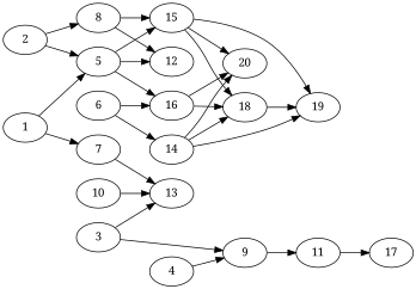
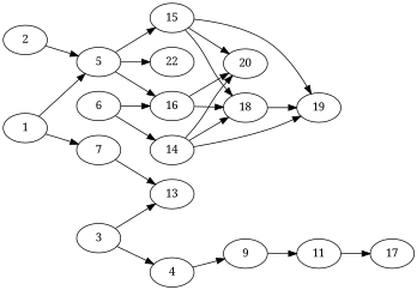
  digraph {
    fontname="Noto Serif"
    rankdir=LR
    node [alpha=0.10 fontname="Noto Serif"]
    edge [fontname="Noto Serif"]
    1 [alpha=0.17 expect_size=12442624]
    5 [alpha=0.15 expect_size=24295424]
    7 [expect_size=30708736]
-   12 [alpha=0.06 expect_size=9538560]
+   12 [alpha=0.06 expect_size=9538560 label=22]
    15 [alpha=0.09 expect_size=43969536]
    16 [alpha=0.19 expect_size=31237120]
    13 [alpha=0.11 expect_size=39110656]
    20 [expect_size=25698304]
    18 [alpha=0.01 expect_size=26802176]
    19 [alpha=0.12 expect_size=15266816]
    2 [alpha=0.13 expect_size=29148160]
-   8 [alpha=0.15 expect_size=14057472]
    3 [alpha=0.04 expect_size=9342976]
    9 [alpha=0.04 expect_size=17927168]
    11 [alpha=0.01 expect_size=15715328]
-   10 [expect_size=22834176]
    17 [alpha=0.12 expect_size=50152448]
    4 [alpha=0.18 expect_size=48949248]
    6 [alpha=0.08 expect_size=8202240]
    14 [alpha=0.02 expect_size=48633856]
    1 -> 5
    1 -> 7
    5 -> 12
    5 -> 15
    5 -> 16
    7 -> 13
    15 -> 20
    15 -> 18
    15 -> 19
    16 -> 20
    16 -> 18
    18 -> 19
    2 -> 5
-   2 -> 8
-   8 -> 12
-   8 -> 15
    3 -> 13
-   3 -> 9
+   3 -> 4
    9 -> 11
    11 -> 17
-   10 -> 13
    4 -> 9
    6 -> 16
    6 -> 14
    14 -> 20
    14 -> 18
    14 -> 19
  }
